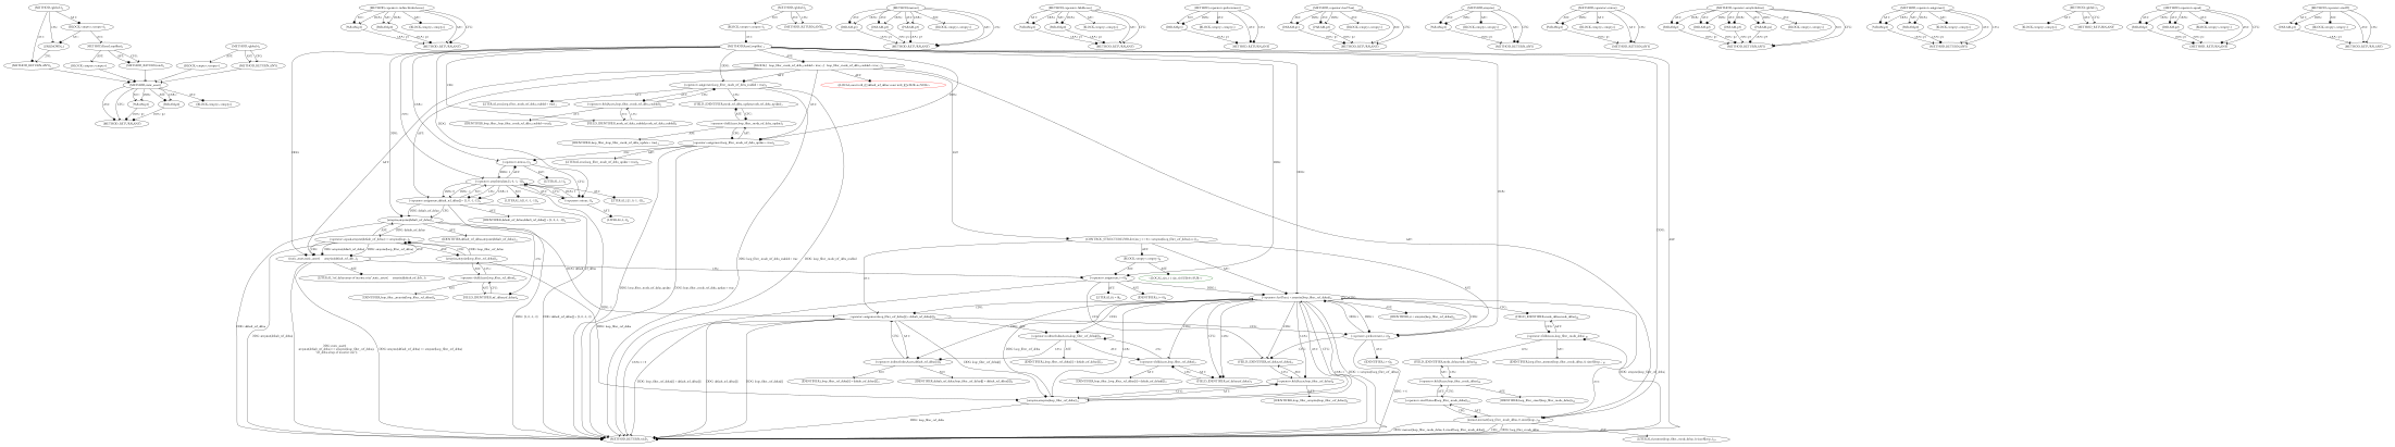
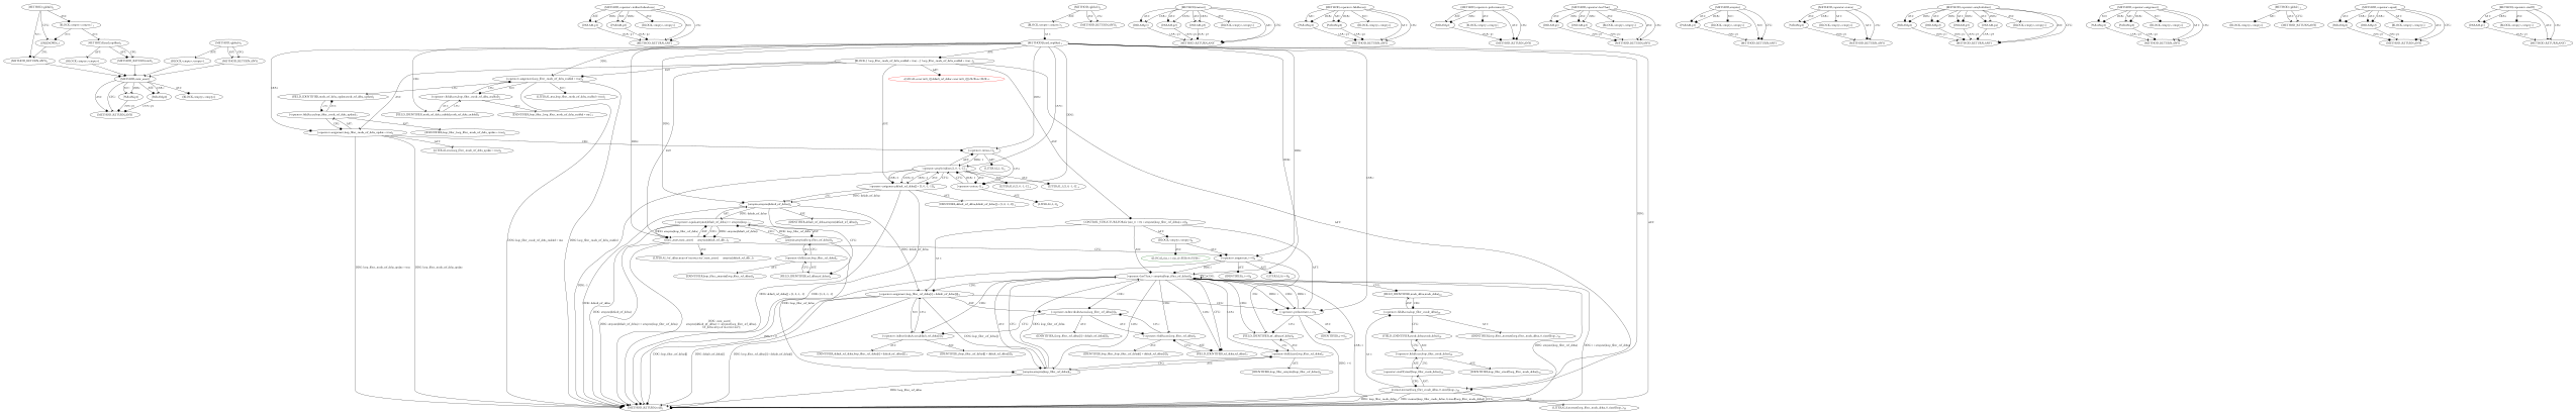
  digraph {
    fontname="EB Garamond"
    node [fontname="EB Garamond"]
    edge [arrowhead=tee fontname="EB Garamond"]
    n1 [label=<(METHOD,static_assert)>]
    n2 [label=<(PARAM,p1)>]
    n3 [label=<(PARAM,p2)>]
    n4 [label=<(BLOCK,&lt;empty&gt;,&lt;empty&gt;)>]
    n5 [label=<(METHOD_RETURN,ANY)>]
    n6 [label=<(METHOD,&lt;operator&gt;.indirectIndexAccess)>]
    n7 [label=<(PARAM,p1)>]
    n8 [label=<(PARAM,p2)>]
    n9 [label=<(BLOCK,&lt;empty&gt;,&lt;empty&gt;)>]
    n10 [label=<(METHOD_RETURN,ANY)>]
    n11 [label=<(METHOD,&lt;global&gt;)<SUB>1</SUB>>]
    n12 [label=<(BLOCK,&lt;empty&gt;,&lt;empty&gt;)<SUB>1</SUB>>]
    n13 [label=<(METHOD_RETURN,ANY)<SUB>1</SUB>>]
    n14 [label=<(METHOD,ResetLoopfilter)<SUB>1</SUB>>]
    n15 [label=<(BLOCK,{   loop_filter_.mode_ref_delta_enabled = true;...,{   loop_filter_.mode_ref_delta_enabled = true;...)<SUB>1</SUB>>]
    n16 [label=<(&lt;operator&gt;.assignment,loop_filter_.mode_ref_delta_enabled = true)<SUB>2</SUB>>]
    n17 [label=<(FIELD_IDENTIFIER,mode_ref_delta_enabled,mode_ref_delta_enabled)<SUB>2</SUB>>]
    n18 [label=<(&lt;operator&gt;.assignment,loop_filter_.mode_ref_delta_update = true)<SUB>3</SUB>>]
    n19 [label=<(&lt;operator&gt;.arrayInitializer,{1, 0, -1, -1})<SUB>4</SUB>>]
    n20 [label=<(&lt;operator&gt;.minus,-1)<SUB>4</SUB>>]
    n21 [label=<(&lt;operator&gt;.minus,-1)<SUB>4</SUB>>]
    n22 [label=<(static_assert,static_assert(       arraysize(default_ref_delt...)<SUB>5</SUB>>]
    n23 [label=<(arraysize,arraysize(default_ref_deltas))<SUB>6</SUB>>]
    n24 [label=<(&lt;operator&gt;.assignment,i = 0)<SUB>8</SUB>>]
    n25 [label=<(&lt;operator&gt;.lessThan,i &lt; arraysize(loop_filter_.ref_deltas))<SUB>8</SUB>>]
    n26 [label=<(&lt;operator&gt;.preIncrement,++i)<SUB>8</SUB>>]
    n27 [label=<(memset,memset(loop_filter_.mode_deltas, 0, sizeof(loop...)<SUB>10</SUB>>]
    n28 [label=<(METHOD_RETURN,void)<SUB>1</SUB>>]
    n29 [color=red label="<(LOCAL,const int8_t[] default_ref_deltas: const int8_t[])<SUB>4</SUB>>"]
    n30 [label=<(&lt;operator&gt;.assignment,default_ref_deltas[] = {1, 0, -1, -1})<SUB>4</SUB>>]
    n31 [label=<(CONTROL_STRUCTURE,FOR,for (size_t i = 0;i &lt; arraysize(loop_filter_.ref_deltas);++i))<SUB>8</SUB>>]
    n32 [label=<(&lt;operator&gt;.fieldAccess,loop_filter_.mode_ref_delta_enabled)<SUB>2</SUB>>]
    n33 [label=<(LITERAL,true,loop_filter_.mode_ref_delta_enabled = true)<SUB>2</SUB>>]
    n34 [label=<(FIELD_IDENTIFIER,mode_ref_delta_update,mode_ref_delta_update)<SUB>3</SUB>>]
    n35 [label=<(&lt;operator&gt;.fieldAccess,loop_filter_.mode_ref_delta_update)<SUB>3</SUB>>]
    n36 [label=<(LITERAL,true,loop_filter_.mode_ref_delta_update = true)<SUB>3</SUB>>]
    n37 [label=<(LITERAL,1,{1, 0, -1, -1})<SUB>4</SUB>>]
    n38 [label=<(LITERAL,0,{1, 0, -1, -1})<SUB>4</SUB>>]
    n39 [label=<(LITERAL,1,-1)<SUB>4</SUB>>]
    n40 [label=<(LITERAL,1,-1)<SUB>4</SUB>>]
    n41 [label=<(&lt;operator&gt;.equals,arraysize(default_ref_deltas) == arraysize(loop...)<SUB>6</SUB>>]
    n42 [label=<(LITERAL,&quot;ref_deltas arrays of incorrect size&quot;,static_assert(       arraysize(default_ref_delt...)<SUB>7</SUB>>]
    n43 [label=<(IDENTIFIER,default_ref_deltas,arraysize(default_ref_deltas))<SUB>6</SUB>>]
    n44 [label=<(FIELD_IDENTIFIER,ref_deltas,ref_deltas)<SUB>6</SUB>>]
    n45 [label=<(&lt;operator&gt;.assignment,loop_filter_.ref_deltas[i] = default_ref_deltas[i])<SUB>9</SUB>>]
    n46 [label=<(IDENTIFIER,i,i = 0)<SUB>8</SUB>>]
    n47 [label=<(LITERAL,0,i = 0)<SUB>8</SUB>>]
    n48 [label=<(FIELD_IDENTIFIER,ref_deltas,ref_deltas)<SUB>8</SUB>>]
    n49 [label=<(arraysize,arraysize(loop_filter_.ref_deltas))<SUB>8</SUB>>]
-   n50 [label=<(IDENTIFIER,i,i &lt; arraysize(loop_filter_.ref_deltas))<SUB>8</SUB>>]
    n51 [label=<(&lt;operator&gt;.fieldAccess,loop_filter_.ref_deltas)<SUB>8</SUB>>]
    n52 [label=<(&lt;operator&gt;.indirectIndexAccess,loop_filter_.ref_deltas[i])<SUB>9</SUB>>]
    n53 [label=<(&lt;operator&gt;.fieldAccess,loop_filter_.ref_deltas)<SUB>9</SUB>>]
    n54 [label=<(FIELD_IDENTIFIER,ref_deltas,ref_deltas)<SUB>9</SUB>>]
    n55 [label=<(&lt;operator&gt;.indirectIndexAccess,default_ref_deltas[i])<SUB>9</SUB>>]
    n56 [label=<(FIELD_IDENTIFIER,mode_deltas,mode_deltas)<SUB>10</SUB>>]
    n57 [label=<(IDENTIFIER,i,++i)<SUB>8</SUB>>]
    n58 [label=<(&lt;operator&gt;.fieldAccess,loop_filter_.mode_deltas)<SUB>10</SUB>>]
    n59 [label=<(LITERAL,0,memset(loop_filter_.mode_deltas, 0, sizeof(loop...)<SUB>10</SUB>>]
    n60 [label=<(&lt;operator&gt;.sizeOf,sizeof(loop_filter_.mode_deltas))<SUB>10</SUB>>]
    n61 [label=<(IDENTIFIER,default_ref_deltas,default_ref_deltas[] = {1, 0, -1, -1})<SUB>4</SUB>>]
    n62 [label=<(BLOCK,&lt;empty&gt;,&lt;empty&gt;)<SUB>8</SUB>>]
    n63 [label=<(IDENTIFIER,loop_filter_,loop_filter_.mode_ref_delta_enabled = true)<SUB>2</SUB>>]
    n64 [label=<(IDENTIFIER,loop_filter_,loop_filter_.mode_ref_delta_update = true)<SUB>3</SUB>>]
    n65 [label=<(arraysize,arraysize(loop_filter_.ref_deltas))<SUB>6</SUB>>]
    n66 [label=<(&lt;operator&gt;.fieldAccess,loop_filter_.ref_deltas)<SUB>6</SUB>>]
    n67 [label=<(IDENTIFIER,loop_filter_,arraysize(loop_filter_.ref_deltas))<SUB>6</SUB>>]
    n68 [color=darkgreen label="<(LOCAL,size_t i: size_t)<SUB>8</SUB>>"]
    n69 [label=<(IDENTIFIER,loop_filter_,arraysize(loop_filter_.ref_deltas))<SUB>8</SUB>>]
    n70 [label=<(IDENTIFIER,i,loop_filter_.ref_deltas[i] = default_ref_deltas[i])<SUB>9</SUB>>]
    n71 [label=<(IDENTIFIER,loop_filter_,loop_filter_.ref_deltas[i] = default_ref_deltas[i])<SUB>9</SUB>>]
    n72 [label=<(IDENTIFIER,default_ref_deltas,loop_filter_.ref_deltas[i] = default_ref_deltas[i])<SUB>9</SUB>>]
    n73 [label=<(IDENTIFIER,i,loop_filter_.ref_deltas[i] = default_ref_deltas[i])<SUB>9</SUB>>]
    n74 [label=<(IDENTIFIER,loop_filter_,memset(loop_filter_.mode_deltas, 0, sizeof(loop...)<SUB>10</SUB>>]
    n75 [label=<(FIELD_IDENTIFIER,mode_deltas,mode_deltas)<SUB>10</SUB>>]
    n76 [label=<(&lt;operator&gt;.fieldAccess,loop_filter_.mode_deltas)<SUB>10</SUB>>]
    n77 [label=<(IDENTIFIER,loop_filter_,sizeof(loop_filter_.mode_deltas))<SUB>50</SUB>>]
    n78 [label=<(METHOD,memset)>]
    n79 [label=<(PARAM,p1)>]
    n80 [label=<(PARAM,p2)>]
    n81 [label=<(PARAM,p3)>]
    n82 [label=<(BLOCK,&lt;empty&gt;,&lt;empty&gt;)>]
    n83 [label=<(METHOD_RETURN,ANY)>]
    n84 [label=<(METHOD,&lt;operator&gt;.fieldAccess)>]
    n85 [label=<(PARAM,p1)>]
    n86 [label=<(PARAM,p2)>]
    n87 [label=<(BLOCK,&lt;empty&gt;,&lt;empty&gt;)>]
    n88 [label=<(METHOD_RETURN,ANY)>]
    n89 [label=<(METHOD,&lt;operator&gt;.preIncrement)>]
    n90 [label=<(PARAM,p1)>]
    n91 [label=<(BLOCK,&lt;empty&gt;,&lt;empty&gt;)>]
    n92 [label=<(METHOD_RETURN,ANY)>]
    n93 [label=<(METHOD,&lt;operator&gt;.lessThan)>]
    n94 [label=<(PARAM,p1)>]
    n95 [label=<(PARAM,p2)>]
    n96 [label=<(BLOCK,&lt;empty&gt;,&lt;empty&gt;)>]
    n97 [label=<(METHOD_RETURN,ANY)>]
    n98 [label=<(METHOD,arraysize)>]
    n99 [label=<(PARAM,p1)>]
    n100 [label=<(BLOCK,&lt;empty&gt;,&lt;empty&gt;)>]
    n101 [label=<(METHOD_RETURN,ANY)>]
    n102 [label=<(METHOD,&lt;operator&gt;.minus)>]
    n103 [label=<(PARAM,p1)>]
    n104 [label=<(BLOCK,&lt;empty&gt;,&lt;empty&gt;)>]
    n105 [label=<(METHOD_RETURN,ANY)>]
    n106 [label=<(METHOD,&lt;operator&gt;.arrayInitializer)>]
    n107 [label=<(PARAM,p1)>]
    n108 [label=<(PARAM,p2)>]
    n109 [label=<(PARAM,p3)>]
    n110 [label=<(PARAM,p4)>]
    n111 [label=<(BLOCK,&lt;empty&gt;,&lt;empty&gt;)>]
    n112 [label=<(METHOD_RETURN,ANY)>]
    n113 [label=<(METHOD,&lt;operator&gt;.assignment)>]
    n114 [label=<(PARAM,p1)>]
    n115 [label=<(PARAM,p2)>]
    n116 [label=<(BLOCK,&lt;empty&gt;,&lt;empty&gt;)>]
    n117 [label=<(METHOD_RETURN,ANY)>]
    n118 [label=<(METHOD,&lt;global&gt;)<SUB>1</SUB>>]
    n119 [label=<(BLOCK,&lt;empty&gt;,&lt;empty&gt;)>]
    n120 [label=<(METHOD_RETURN,ANY)>]
    n121 [label=<(METHOD,&lt;operator&gt;.equals)>]
    n122 [label=<(PARAM,p1)>]
    n123 [label=<(PARAM,p2)>]
    n124 [label=<(BLOCK,&lt;empty&gt;,&lt;empty&gt;)>]
    n125 [label=<(METHOD_RETURN,ANY)>]
    n126 [label=<(METHOD,&lt;operator&gt;.sizeOf)>]
    n127 [label=<(PARAM,p1)>]
    n128 [label=<(BLOCK,&lt;empty&gt;,&lt;empty&gt;)>]
    n129 [label=<(METHOD_RETURN,ANY)>]
    n130 [label=<(METHOD,&lt;global&gt;)<SUB>1</SUB>>]
    n131 [label=<(BLOCK,&lt;empty&gt;,&lt;empty&gt;)<SUB>1</SUB>>]
    n132 [label=<(UNKNOWN,,)>]
    n133 [label=<(METHOD_RETURN,ANY)<SUB>1</SUB>>]
    n134 [label=<(METHOD,ResetLoopfilter)<SUB>1</SUB>>]
    n135 [label=<(BLOCK,&lt;empty&gt;,&lt;empty&gt;)>]
    n136 [label=<(METHOD_RETURN,void)<SUB>1</SUB>>]
    n137 [label=<(METHOD,&lt;global&gt;)<SUB>1</SUB>>]
    n138 [label=<(BLOCK,&lt;empty&gt;,&lt;empty&gt;)>]
    n139 [label=<(METHOD_RETURN,ANY)>]
    n1 -> n2 [label="AST: "]
    n1 -> n2 [label="DDG: "]
    n1 -> n3 [arrowhead=box label="AST: "]
    n1 -> n3 [label="DDG: "]
    n1 -> n4 [arrowhead=box label="AST: "]
    n1 -> n5 [arrowhead=box label="AST: "]
    n1 -> n5 [label="CFG: "]
    n2 -> n5 [arrowhead=box label="DDG: p1"]
    n3 -> n5 [arrowhead=box label="DDG: p2"]
    n6 -> n7 [arrowhead=box label="AST: "]
    n6 -> n7 [label="DDG: "]
    n6 -> n8 [label="AST: "]
    n6 -> n8 [label="DDG: "]
    n6 -> n9 [arrowhead=box label="AST: "]
    n6 -> n10 [label="AST: "]
    n6 -> n10 [arrowhead=box label="CFG: "]
    n7 -> n10 [label="DDG: p1"]
    n8 -> n10 [arrowhead=box label="DDG: p2"]
    n11 -> n12 [label="AST: "]
    n11 -> n13 [label="AST: "]
    n11 -> n13 [label="CFG: "]
    n12 -> n14 [arrowhead=box label="AST: "]
    n14 -> n15 [arrowhead=box label="AST: "]
    n14 -> n16 [label="DDG: "]
    n14 -> n17 [label="CFG: "]
    n14 -> n18 [arrowhead=box label="DDG: "]
    n14 -> n19 [label="DDG: "]
    n14 -> n20 [label="DDG: "]
    n14 -> n21 [arrowhead=box label="DDG: "]
    n14 -> n22 [arrowhead=box label="DDG: "]
    n14 -> n23 [arrowhead=box label="DDG: "]
    n14 -> n24 [arrowhead=box label="DDG: "]
    n14 -> n25 [label="DDG: "]
    n14 -> n26 [arrowhead=box label="DDG: "]
    n14 -> n27 [arrowhead=box label="DDG: "]
    n14 -> n28 [label="AST: "]
    n15 -> n16 [arrowhead=box label="AST: "]
    n15 -> n18 [label="AST: "]
    n15 -> n22 [label="AST: "]
    n15 -> n27 [label="AST: "]
    n15 -> n29 [arrowhead=box label="AST: "]
    n15 -> n30 [label="AST: "]
    n15 -> n31 [arrowhead=box label="AST: "]
    n16 -> n28 [label="DDG: loop_filter_.mode_ref_delta_enabled"]
    n16 -> n28 [label="DDG: loop_filter_.mode_ref_delta_enabled = true"]
    n16 -> n32 [arrowhead=box label="AST: "]
    n16 -> n33 [arrowhead=box label="AST: "]
    n16 -> n34 [label="CFG: "]
    n17 -> n32 [label="CFG: "]
    n18 -> n20 [arrowhead=box label="CFG: "]
    n18 -> n28 [label="DDG: loop_filter_.mode_ref_delta_update"]
    n18 -> n28 [label="DDG: loop_filter_.mode_ref_delta_update = true"]
    n18 -> n35 [label="AST: "]
    n18 -> n36 [label="AST: "]
    n19 -> n20 [arrowhead=box label="AST: "]
    n19 -> n21 [arrowhead=box label="AST: "]
    n19 -> n28 [arrowhead=box label="DDG: -1"]
    n19 -> n30 [arrowhead=box label="CFG: "]
    n19 -> n30 [arrowhead=box label="DDG: 1"]
    n19 -> n30 [label="DDG: 0"]
    n19 -> n30 [label="DDG: -1"]
    n19 -> n37 [arrowhead=box label="AST: "]
    n19 -> n38 [arrowhead=box label="AST: "]
    n20 -> n19 [label="DDG: 1"]
    n20 -> n21 [arrowhead=box label="CFG: "]
    n20 -> n39 [arrowhead=box label="AST: "]
    n21 -> n19 [label="CFG: "]
    n21 -> n19 [arrowhead=box label="DDG: 1"]
    n21 -> n40 [arrowhead=box label="AST: "]
    n22 -> n24 [arrowhead=box label="CFG: "]
    n22 -> n28 [arrowhead=box label="DDG: arraysize(default_ref_deltas) == arraysize(loop_filter_.ref_deltas)"]
    n22 -> n28 [label="DDG: static_assert(\n      arraysize(default_ref_deltas) == arraysize(loop_filter_.ref_deltas),\n      &quot;ref_deltas arrays of incorrect size&quot;);"]
    n22 -> n41 [arrowhead=box label="AST: "]
    n22 -> n42 [arrowhead=box label="AST: "]
    n23 -> n28 [arrowhead=box label="DDG: default_ref_deltas"]
    n23 -> n41 [label="DDG: default_ref_deltas"]
    n23 -> n43 [label="AST: "]
    n23 -> n44 [arrowhead=box label="CFG: "]
    n23 -> n45 [label="DDG: default_ref_deltas"]
    n24 -> n25 [arrowhead=box label="DDG: i"]
    n24 -> n28 [label="DDG: i = 0"]
    n24 -> n46 [arrowhead=box label="AST: "]
    n24 -> n47 [arrowhead=box label="AST: "]
    n24 -> n48 [label="CFG: "]
    n25 -> n25 [label="CDG: "]
    n25 -> n26 [arrowhead=box label="DDG: i"]
    n25 -> n26 [label="CDG: "]
    n25 -> n28 [label="DDG: i"]
    n25 -> n28 [label="DDG: arraysize(loop_filter_.ref_deltas)"]
    n25 -> n28 [arrowhead=box label="DDG: i &lt; arraysize(loop_filter_.ref_deltas)"]
    n25 -> n45 [arrowhead=box label="CDG: "]
    n25 -> n48 [label="CDG: "]
    n25 -> n49 [label="AST: "]
    n25 -> n49 [label="CDG: "]
-   n25 -> n50 [arrowhead=box label="AST: "]
    n25 -> n51 [arrowhead=box label="CDG: "]
    n25 -> n52 [arrowhead=box label="CDG: "]
    n25 -> n53 [label="CDG: "]
    n25 -> n54 [arrowhead=box label="CFG: "]
    n25 -> n54 [arrowhead=box label="CDG: "]
    n25 -> n55 [arrowhead=box label="CDG: "]
    n25 -> n56 [arrowhead=box label="CFG: "]
    n26 -> n25 [arrowhead=box label="DDG: i"]
    n26 -> n28 [label="DDG: ++i"]
    n26 -> n48 [arrowhead=box label="CFG: "]
    n26 -> n57 [arrowhead=box label="AST: "]
    n27 -> n28 [label="CFG: "]
    n27 -> n28 [label="DDG: loop_filter_.mode_deltas"]
    n27 -> n28 [arrowhead=box label="DDG: memset(loop_filter_.mode_deltas, 0, sizeof(loop_filter_.mode_deltas))"]
    n27 -> n58 [arrowhead=box label="AST: "]
    n27 -> n59 [label="AST: "]
    n27 -> n60 [label="AST: "]
    n30 -> n19 [label="AST: "]
    n30 -> n23 [label="CFG: "]
    n30 -> n23 [label="DDG: default_ref_deltas"]
    n30 -> n28 [arrowhead=box label="DDG: {1, 0, -1, -1}"]
    n30 -> n28 [arrowhead=box label="DDG: default_ref_deltas[] = {1, 0, -1, -1}"]
    n30 -> n61 [label="AST: "]
    n31 -> n25 [arrowhead=box label="AST: "]
    n31 -> n26 [label="AST: "]
    n31 -> n45 [label="AST: "]
    n31 -> n62 [arrowhead=box label="AST: "]
    n32 -> n16 [arrowhead=box label="CFG: "]
    n32 -> n17 [label="AST: "]
    n32 -> n63 [label="AST: "]
    n34 -> n35 [arrowhead=box label="CFG: "]
    n35 -> n18 [arrowhead=box label="CFG: "]
    n35 -> n34 [arrowhead=box label="AST: "]
    n35 -> n64 [label="AST: "]
    n41 -> n22 [arrowhead=box label="CFG: "]
    n41 -> n22 [arrowhead=box label="DDG: arraysize(default_ref_deltas)"]
    n41 -> n22 [arrowhead=box label="DDG: arraysize(loop_filter_.ref_deltas)"]
    n41 -> n23 [label="AST: "]
    n41 -> n28 [arrowhead=box label="DDG: arraysize(default_ref_deltas)"]
    n41 -> n65 [arrowhead=box label="AST: "]
    n44 -> n66 [label="CFG: "]
    n45 -> n26 [arrowhead=box label="CFG: "]
    n45 -> n28 [arrowhead=box label="DDG: loop_filter_.ref_deltas[i]"]
    n45 -> n28 [label="DDG: default_ref_deltas[i]"]
    n45 -> n28 [label="DDG: loop_filter_.ref_deltas[i] = default_ref_deltas[i]"]
    n45 -> n49 [arrowhead=box label="DDG: loop_filter_.ref_deltas[i]"]
    n45 -> n52 [arrowhead=box label="AST: "]
    n45 -> n55 [label="AST: "]
    n48 -> n51 [label="CFG: "]
    n49 -> n25 [label="CFG: "]
    n49 -> n25 [label="DDG: loop_filter_.ref_deltas"]
    n49 -> n28 [label="DDG: loop_filter_.ref_deltas"]
    n49 -> n51 [arrowhead=box label="AST: "]
    n51 -> n48 [label="AST: "]
    n51 -> n49 [label="CFG: "]
    n51 -> n69 [label="AST: "]
    n52 -> n53 [arrowhead=box label="AST: "]
    n52 -> n55 [arrowhead=box label="CFG: "]
    n52 -> n70 [label="AST: "]
    n53 -> n52 [arrowhead=box label="CFG: "]
    n53 -> n54 [arrowhead=box label="AST: "]
    n53 -> n71 [label="AST: "]
    n54 -> n53 [arrowhead=box label="CFG: "]
    n55 -> n45 [label="CFG: "]
    n55 -> n72 [label="AST: "]
    n55 -> n73 [label="AST: "]
    n56 -> n58 [arrowhead=box label="CFG: "]
    n58 -> n56 [label="AST: "]
    n58 -> n74 [label="AST: "]
    n58 -> n75 [label="CFG: "]
    n60 -> n27 [arrowhead=box label="CFG: "]
    n60 -> n76 [label="AST: "]
    n62 -> n24 [arrowhead=box label="AST: "]
    n62 -> n68 [arrowhead=box label="AST: "]
    n65 -> n41 [arrowhead=box label="CFG: "]
    n65 -> n41 [label="DDG: loop_filter_.ref_deltas"]
    n65 -> n49 [arrowhead=box label="DDG: loop_filter_.ref_deltas"]
    n65 -> n66 [label="AST: "]
    n66 -> n44 [label="AST: "]
    n66 -> n65 [label="CFG: "]
    n66 -> n67 [label="AST: "]
    n75 -> n76 [label="CFG: "]
    n76 -> n60 [label="CFG: "]
    n76 -> n75 [label="AST: "]
    n76 -> n77 [label="AST: "]
    n78 -> n79 [arrowhead=box label="AST: "]
    n78 -> n79 [label="DDG: "]
    n78 -> n80 [arrowhead=box label="AST: "]
    n78 -> n80 [label="DDG: "]
    n78 -> n81 [label="AST: "]
    n78 -> n81 [label="DDG: "]
    n78 -> n82 [label="AST: "]
    n78 -> n83 [arrowhead=box label="AST: "]
    n78 -> n83 [arrowhead=box label="CFG: "]
    n79 -> n83 [label="DDG: p1"]
    n80 -> n83 [label="DDG: p2"]
    n81 -> n83 [arrowhead=box label="DDG: p3"]
    n84 -> n85 [label="AST: "]
    n84 -> n85 [arrowhead=box label="DDG: "]
    n84 -> n86 [label="AST: "]
    n84 -> n86 [arrowhead=box label="DDG: "]
    n84 -> n87 [label="AST: "]
    n84 -> n88 [label="AST: "]
    n84 -> n88 [label="CFG: "]
    n85 -> n88 [arrowhead=box label="DDG: p1"]
    n86 -> n88 [arrowhead=box label="DDG: p2"]
    n89 -> n90 [label="AST: "]
    n89 -> n90 [arrowhead=box label="DDG: "]
    n89 -> n91 [arrowhead=box label="AST: "]
    n89 -> n92 [arrowhead=box label="AST: "]
    n89 -> n92 [arrowhead=box label="CFG: "]
    n90 -> n92 [arrowhead=box label="DDG: p1"]
    n93 -> n94 [label="AST: "]
    n93 -> n94 [arrowhead=box label="DDG: "]
    n93 -> n95 [arrowhead=box label="AST: "]
    n93 -> n95 [label="DDG: "]
    n93 -> n96 [label="AST: "]
    n93 -> n97 [label="AST: "]
    n93 -> n97 [label="CFG: "]
    n94 -> n97 [arrowhead=box label="DDG: p1"]
    n95 -> n97 [label="DDG: p2"]
    n98 -> n99 [arrowhead=box label="AST: "]
    n98 -> n99 [arrowhead=box label="DDG: "]
    n98 -> n100 [arrowhead=box label="AST: "]
    n98 -> n101 [arrowhead=box label="AST: "]
    n98 -> n101 [arrowhead=box label="CFG: "]
    n99 -> n101 [label="DDG: p1"]
    n102 -> n103 [label="AST: "]
    n102 -> n103 [arrowhead=box label="DDG: "]
    n102 -> n104 [label="AST: "]
    n102 -> n105 [arrowhead=box label="AST: "]
    n102 -> n105 [label="CFG: "]
    n103 -> n105 [label="DDG: p1"]
    n106 -> n107 [arrowhead=box label="AST: "]
    n106 -> n107 [arrowhead=box label="DDG: "]
    n106 -> n108 [arrowhead=box label="AST: "]
    n106 -> n108 [arrowhead=box label="DDG: "]
    n106 -> n109 [arrowhead=box label="AST: "]
    n106 -> n109 [arrowhead=box label="DDG: "]
    n106 -> n110 [arrowhead=box label="AST: "]
    n106 -> n110 [label="DDG: "]
    n106 -> n111 [label="AST: "]
    n106 -> n112 [label="AST: "]
    n106 -> n112 [arrowhead=box label="CFG: "]
    n107 -> n112 [label="DDG: p1"]
    n108 -> n112 [arrowhead=box label="DDG: p2"]
    n109 -> n112 [label="DDG: p3"]
    n110 -> n112 [arrowhead=box label="DDG: p4"]
    n113 -> n114 [arrowhead=box label="AST: "]
    n113 -> n114 [arrowhead=box label="DDG: "]
    n113 -> n115 [label="AST: "]
    n113 -> n115 [arrowhead=box label="DDG: "]
    n113 -> n116 [arrowhead=box label="AST: "]
    n113 -> n117 [label="AST: "]
    n113 -> n117 [label="CFG: "]
    n114 -> n117 [label="DDG: p1"]
    n115 -> n117 [arrowhead=box label="DDG: p2"]
    n118 -> n119 [arrowhead=box label="AST: "]
    n118 -> n120 [label="AST: "]
    n118 -> n120 [label="CFG: "]
    n121 -> n122 [arrowhead=box label="AST: "]
    n121 -> n122 [arrowhead=box label="DDG: "]
    n121 -> n123 [arrowhead=box label="AST: "]
    n121 -> n123 [arrowhead=box label="DDG: "]
    n121 -> n124 [arrowhead=box label="AST: "]
    n121 -> n125 [arrowhead=box label="AST: "]
    n121 -> n125 [label="CFG: "]
    n122 -> n125 [arrowhead=box label="DDG: p1"]
    n123 -> n125 [label="DDG: p2"]
    n126 -> n127 [label="AST: "]
    n126 -> n127 [arrowhead=box label="DDG: "]
    n126 -> n128 [arrowhead=box label="AST: "]
    n126 -> n129 [label="AST: "]
    n126 -> n129 [label="CFG: "]
    n127 -> n129 [label="DDG: p1"]
    n130 -> n131 [arrowhead=box label="AST: "]
    n130 -> n132 [label="CFG: "]
    n130 -> n133 [arrowhead=box label="AST: "]
    n131 -> n132 [arrowhead=box label="AST: "]
    n131 -> n134 [label="AST: "]
    n132 -> n133 [label="CFG: "]
    n133 -> n1 [arrowhead=box]
    n134 -> n135 [label="AST: "]
    n134 -> n136 [arrowhead=box label="AST: "]
    n134 -> n136 [label="CFG: "]
    n135 -> n1 [arrowhead=box]
    n136 -> n1
    n137 -> n138 [label="AST: "]
    n137 -> n139 [label="AST: "]
    n137 -> n139 [label="CFG: "]
    n138 -> n1
    n139 -> n1
  }
